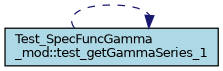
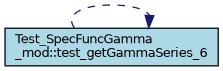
  digraph {
    rankdir=LR
-   n1 [color=black fillcolor=lightblue fontcolor=black fontname=Helvetica fontsize=10 height=0.2 label="Test_SpecFuncGamma\l_mod::test_getGammaSeries_1" shape=record style=filled width=0.4]
+   n1 [color=black fillcolor=lightblue fontcolor=black fontname=Helvetica fontsize=10 height=0.2 label="Test_SpecFuncGamma\l_mod::test_getGammaSeries_6" shape=record style=filled width=0.4]
    n1 -> n1 [color=midnightblue fontname=Helvetica fontsize=10 labelfontname=Helvetica labelfontsize=10 style=dashed]
  }
